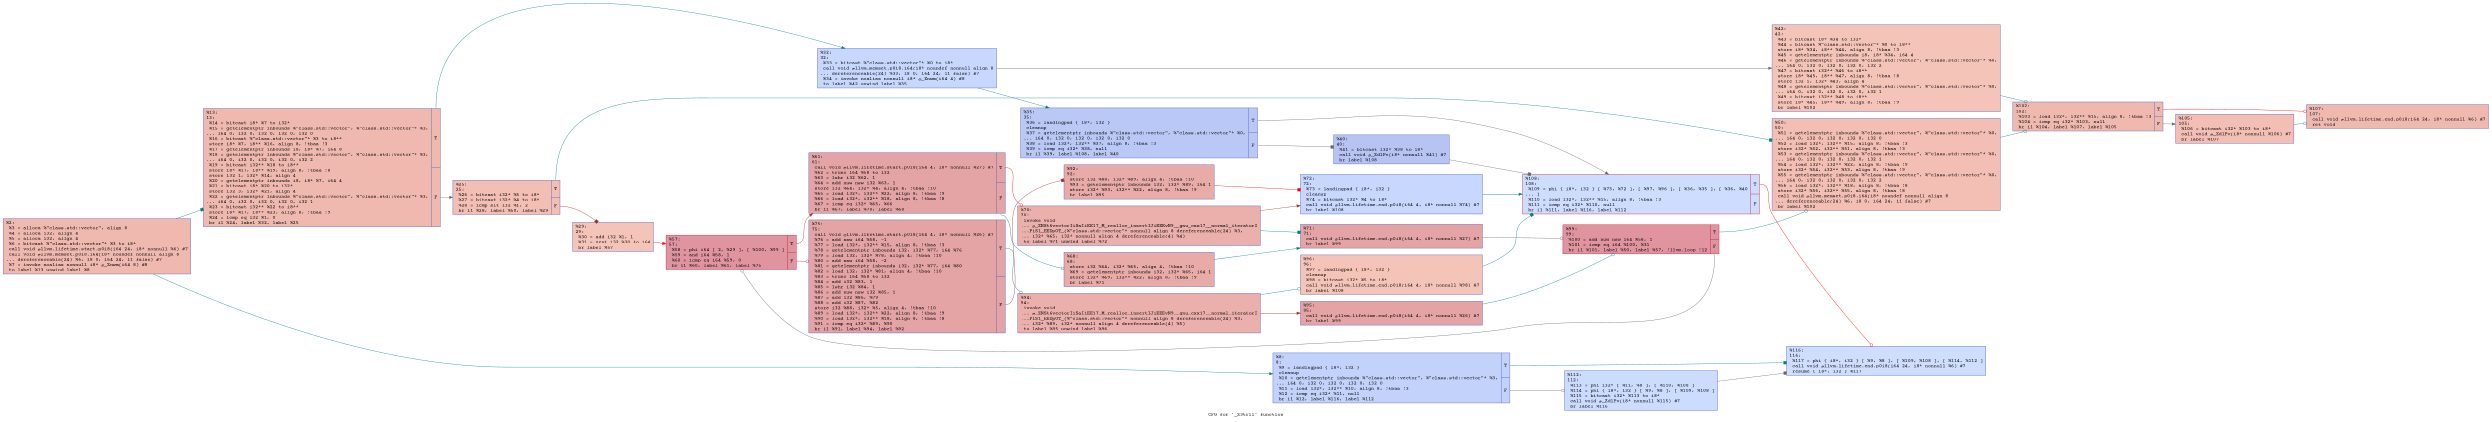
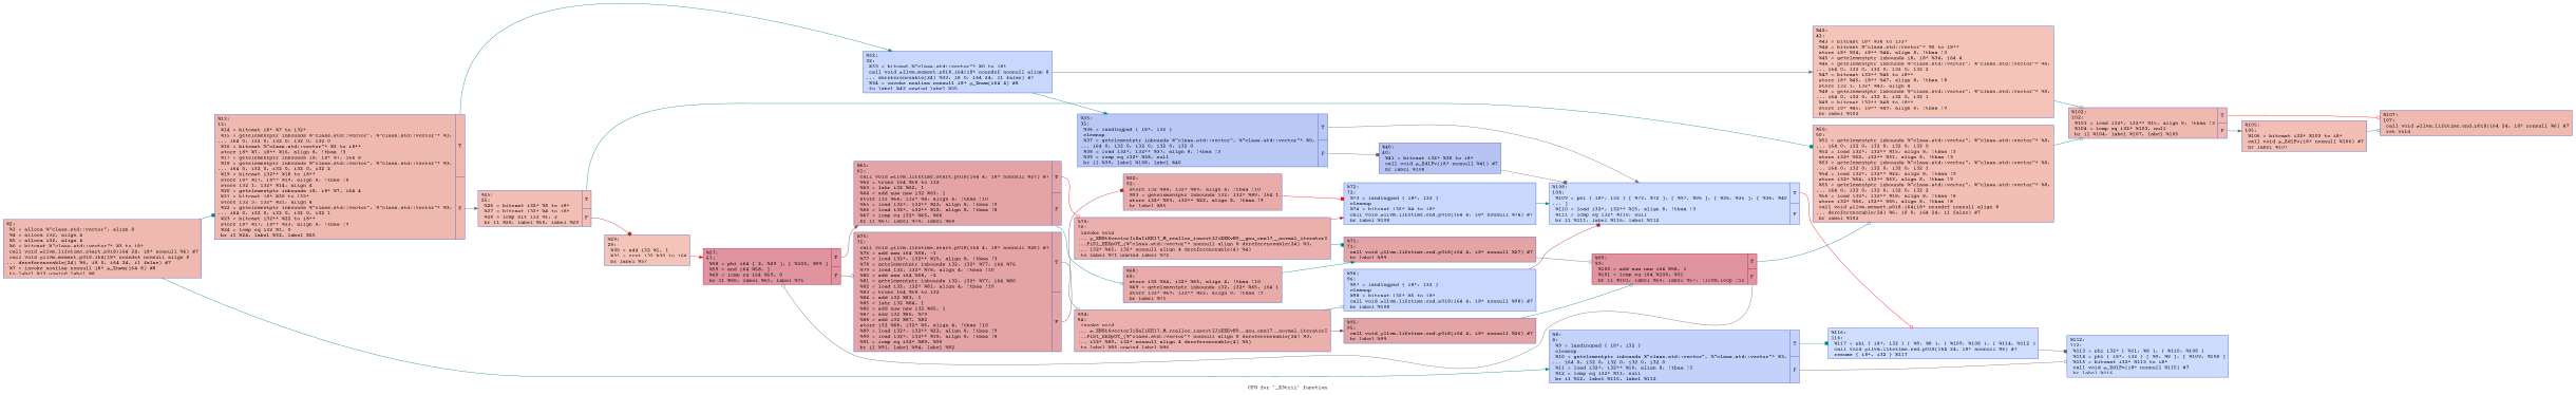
  digraph {
    fontname="Courier Prime"
    label="CFG for '_Z3trii' function"
    rankdir=LR
    node [color="#3d50c3ff" fillcolor="#de614d70" fontname="Courier Prime" shape=record style=filled]
    edge [arrowhead=odot color=teal fontname="Courier Prime"]
    n1 [label="{%2:\l  %3 = alloca %\"class.std::vector\", align 8\l  %4 = alloca i32, align 4\l  %5 = alloca i32, align 4\l  %6 = bitcast %\"class.std::vector\"* %3 to i8*\l  call void @llvm.lifetime.start.p0i8(i64 24, i8* nonnull %6) #7\l  call void @llvm.memset.p0i8.i64(i8* noundef nonnull align 8\l... dereferenceable(24) %6, i8 0, i64 24, i1 false) #7\l  %7 = invoke noalias nonnull i8* @_Znwm(i64 8) #8\l          to label %13 unwind label %8\l}"]
    n2 [label="{%13:\l13:                                               \l  %14 = bitcast i8* %7 to i32*\l  %15 = getelementptr inbounds %\"class.std::vector\", %\"class.std::vector\"* %3,\l... i64 0, i32 0, i32 0, i32 0, i32 0\l  %16 = bitcast %\"class.std::vector\"* %3 to i8**\l  store i8* %7, i8** %16, align 8, !tbaa !3\l  %17 = getelementptr inbounds i8, i8* %7, i64 8\l  %18 = getelementptr inbounds %\"class.std::vector\", %\"class.std::vector\"* %3,\l... i64 0, i32 0, i32 0, i32 0, i32 2\l  %19 = bitcast i32** %18 to i8**\l  store i8* %17, i8** %19, align 8, !tbaa !8\l  store i32 1, i32* %14, align 4\l  %20 = getelementptr inbounds i8, i8* %7, i64 4\l  %21 = bitcast i8* %20 to i32*\l  store i32 3, i32* %21, align 4\l  %22 = getelementptr inbounds %\"class.std::vector\", %\"class.std::vector\"* %3,\l... i64 0, i32 0, i32 0, i32 0, i32 1\l  %23 = bitcast i32** %22 to i8**\l  store i8* %17, i8** %23, align 8, !tbaa !9\l  %24 = icmp eq i32 %1, 0\l  br i1 %24, label %32, label %25\l|{<s0>T|<s1>F}}"]
    n3 [fillcolor="#779af770" label="{%8:\l8:                                                \l  %9 = landingpad \{ i8*, i32 \}\l          cleanup\l  %10 = getelementptr inbounds %\"class.std::vector\", %\"class.std::vector\"* %3,\l... i64 0, i32 0, i32 0, i32 0, i32 0\l  %11 = load i32*, i32** %10, align 8, !tbaa !3\l  %12 = icmp eq i32* %11, null\l  br i1 %12, label %116, label %112\l|{<s0>T|<s1>F}}"]
    n4 [fillcolor="#81a4fb70" label="{%32:\l32:                                               \l  %33 = bitcast %\"class.std::vector\"* %0 to i8*\l  call void @llvm.memset.p0i8.i64(i8* noundef nonnull align 8\l... dereferenceable(24) %33, i8 0, i64 24, i1 false) #7\l  %34 = invoke noalias nonnull i8* @_Znwm(i64 4) #8\l          to label %42 unwind label %35\l}"]
    n5 [fillcolor="#e36c5570" label="{%25:\l25:                                               \l  %26 = bitcast i32* %5 to i8*\l  %27 = bitcast i32* %4 to i8*\l  %28 = icmp slt i32 %1, 2\l  br i1 %28, label %50, label %29\l|{<s0>T|<s1>F}}"]
    n6 [fillcolor="#93b5fe70" label="{%116:\l116:                                              \l  %117 = phi \{ i8*, i32 \} [ %9, %8 ], [ %109, %108 ], [ %114, %112 ]\l  call void @llvm.lifetime.end.p0i8(i64 24, i8* nonnull %6) #7\l  resume \{ i8*, i32 \} %117\l}"]
    n7 [fillcolor="#8caffe70" label="{%112:\l112:                                              \l  %113 = phi i32* [ %11, %8 ], [ %110, %108 ]\l  %114 = phi \{ i8*, i32 \} [ %9, %8 ], [ %109, %108 ]\l  %115 = bitcast i32* %113 to i8*\l  call void @_ZdlPv(i8* nonnull %115) #7\l  br label %116\l}"]
    n8 [fillcolor="#e97a5f70" label="{%42:\l42:                                               \l  %43 = bitcast i8* %34 to i32*\l  %44 = bitcast %\"class.std::vector\"* %0 to i8**\l  store i8* %34, i8** %44, align 8, !tbaa !3\l  %45 = getelementptr inbounds i8, i8* %34, i64 4\l  %46 = getelementptr inbounds %\"class.std::vector\", %\"class.std::vector\"* %0,\l... i64 0, i32 0, i32 0, i32 0, i32 2\l  %47 = bitcast i32** %46 to i8**\l  store i8* %45, i8** %47, align 8, !tbaa !8\l  store i32 1, i32* %43, align 4\l  %48 = getelementptr inbounds %\"class.std::vector\", %\"class.std::vector\"* %0,\l... i64 0, i32 0, i32 0, i32 0, i32 1\l  %49 = bitcast i32** %48 to i8**\l  store i8* %45, i8** %49, align 8, !tbaa !9\l  br label %102\l}"]
    n9 [fillcolor="#6282ea70" label="{%35:\l35:                                               \l  %36 = landingpad \{ i8*, i32 \}\l          cleanup\l  %37 = getelementptr inbounds %\"class.std::vector\", %\"class.std::vector\"* %0,\l... i64 0, i32 0, i32 0, i32 0, i32 0\l  %38 = load i32*, i32** %37, align 8, !tbaa !3\l  %39 = icmp eq i32* %38, null\l  br i1 %39, label %108, label %40\l|{<s0>T|<s1>F}}"]
    n10 [fillcolor="#e36c5570" label="{%50:\l50:                                               \l  %51 = getelementptr inbounds %\"class.std::vector\", %\"class.std::vector\"* %0,\l... i64 0, i32 0, i32 0, i32 0, i32 0\l  %52 = load i32*, i32** %15, align 8, !tbaa !3\l  store i32* %52, i32** %51, align 8, !tbaa !3\l  %53 = getelementptr inbounds %\"class.std::vector\", %\"class.std::vector\"* %0,\l... i64 0, i32 0, i32 0, i32 0, i32 1\l  %54 = load i32*, i32** %22, align 8, !tbaa !9\l  store i32* %54, i32** %53, align 8, !tbaa !9\l  %55 = getelementptr inbounds %\"class.std::vector\", %\"class.std::vector\"* %0,\l... i64 0, i32 0, i32 0, i32 0, i32 2\l  %56 = load i32*, i32** %18, align 8, !tbaa !8\l  store i32* %56, i32** %55, align 8, !tbaa !8\l  call void @llvm.memset.p0i8.i64(i8* noundef nonnull align 8\l... dereferenceable(24) %6, i8 0, i64 24, i1 false) #7\l  br label %102\l}"]
    n11 [fillcolor="#e97a5f70" label="{%29:\l29:                                               \l  %30 = add i32 %1, 1\l  %31 = zext i32 %30 to i64\l  br label %57\l}"]
    n12 [label="{%102:\l102:                                              \l  %103 = load i32*, i32** %15, align 8, !tbaa !3\l  %104 = icmp eq i32* %103, null\l  br i1 %104, label %107, label %105\l|{<s0>T|<s1>F}}"]
-   n13 [color="#b70d28ff" fillcolor="#8fb1fe70" label="{%108:\l108:                                              \l  %109 = phi \{ i8*, i32 \} [ %73, %72 ], [ %97, %96 ], [ %36, %35 ], [ %36, %40\l... ]\l  %110 = load i32*, i32** %15, align 8, !tbaa !3\l  %111 = icmp eq i32* %110, null\l  br i1 %111, label %116, label %112\l|{<s0>T|<s1>F}}"]
+   n13 [fillcolor="#8fb1fe70" label="{%108:\l108:                                              \l  %109 = phi \{ i8*, i32 \} [ %73, %72 ], [ %97, %96 ], [ %36, %35 ], [ %36, %40\l... ]\l  %110 = load i32*, i32** %15, align 8, !tbaa !3\l  %111 = icmp eq i32* %110, null\l  br i1 %111, label %116, label %112\l|{<s0>T|<s1>F}}"]
    n14 [fillcolor="#5b7ae570" label="{%40:\l40:                                               \l  %41 = bitcast i32* %38 to i8*\l  call void @_ZdlPv(i8* nonnull %41) #7\l  br label %108\l}"]
    n15 [color="#b70d28ff" fillcolor="#b70d2870" label="{%57:\l57:                                               \l  %58 = phi i64 [ 2, %29 ], [ %100, %99 ]\l  %59 = and i64 %58, 1\l  %60 = icmp eq i64 %59, 0\l  br i1 %60, label %61, label %75\l|{<s0>T|<s1>F}}"]
    n16 [label="{%107:\l107:                                              \l  call void @llvm.lifetime.end.p0i8(i64 24, i8* nonnull %6) #7\l  ret void\l}"]
    n17 [fillcolor="#e36c5570" label="{%105:\l105:                                              \l  %106 = bitcast i32* %103 to i8*\l  call void @_ZdlPv(i8* nonnull %106) #7\l  br label %107\l}"]
    n18 [fillcolor="#c32e3170" label="{%61:\l61:                                               \l  call void @llvm.lifetime.start.p0i8(i64 4, i8* nonnull %27) #7\l  %62 = trunc i64 %58 to i32\l  %63 = lshr i32 %62, 1\l  %64 = add nuw nsw i32 %63, 1\l  store i32 %64, i32* %4, align 4, !tbaa !10\l  %65 = load i32*, i32** %22, align 8, !tbaa !9\l  %66 = load i32*, i32** %18, align 8, !tbaa !8\l  %67 = icmp eq i32* %65, %66\l  br i1 %67, label %70, label %68\l|{<s0>T|<s1>F}}"]
    n19 [fillcolor="#c32e3170" label="{%75:\l75:                                               \l  call void @llvm.lifetime.start.p0i8(i64 4, i8* nonnull %26) #7\l  %76 = add nsw i64 %58, -1\l  %77 = load i32*, i32** %15, align 8, !tbaa !3\l  %78 = getelementptr inbounds i32, i32* %77, i64 %76\l  %79 = load i32, i32* %78, align 4, !tbaa !10\l  %80 = add nsw i64 %58, -2\l  %81 = getelementptr inbounds i32, i32* %77, i64 %80\l  %82 = load i32, i32* %81, align 4, !tbaa !10\l  %83 = trunc i64 %58 to i32\l  %84 = add i32 %83, 1\l  %85 = lshr i32 %84, 1\l  %86 = add nuw nsw i32 %85, 1\l  %87 = add i32 %86, %79\l  %88 = add i32 %87, %82\l  store i32 %88, i32* %5, align 4, !tbaa !10\l  %89 = load i32*, i32** %22, align 8, !tbaa !9\l  %90 = load i32*, i32** %18, align 8, !tbaa !8\l  %91 = icmp eq i32* %89, %90\l  br i1 %91, label %94, label %92\l|{<s0>T|<s1>F}}"]
    n20 [fillcolor="#d24b4070" label="{%70:\l70:                                               \l  invoke void\l... @_ZNSt6vectorIiSaIiEE17_M_realloc_insertIJiEEEvN9__gnu_cxx17__normal_iteratorI\l...PiS1_EEDpOT_(%\"class.std::vector\"* nonnull align 8 dereferenceable(24) %3,\l... i32* %65, i32* nonnull align 4 dereferenceable(4) %4)\l          to label %71 unwind label %72\l}"]
    n21 [fillcolor="#cc403a70" label="{%68:\l68:                                               \l  store i32 %64, i32* %65, align 4, !tbaa !10\l  %69 = getelementptr inbounds i32, i32* %65, i64 1\l  store i32* %69, i32** %22, align 8, !tbaa !9\l  br label %71\l}"]
    n22 [fillcolor="#d24b4070" label="{%94:\l94:                                               \l  invoke void\l... @_ZNSt6vectorIiSaIiEE17_M_realloc_insertIJiEEEvN9__gnu_cxx17__normal_iteratorI\l...PiS1_EEDpOT_(%\"class.std::vector\"* nonnull align 8 dereferenceable(24) %3,\l... i32* %89, i32* nonnull align 4 dereferenceable(4) %5)\l          to label %95 unwind label %96\l}"]
    n23 [fillcolor="#cc403a70" label="{%92:\l92:                                               \l  store i32 %88, i32* %89, align 4, !tbaa !10\l  %93 = getelementptr inbounds i32, i32* %89, i64 1\l  store i32* %93, i32** %22, align 8, !tbaa !9\l  br label %95\l}"]
    n24 [fillcolor="#c32e3170" label="{%71:\l71:                                               \l  call void @llvm.lifetime.end.p0i8(i64 4, i8* nonnull %27) #7\l  br label %99\l}"]
    n25 [fillcolor="#81a4fb70" label="{%72:\l72:                                               \l  %73 = landingpad \{ i8*, i32 \}\l          cleanup\l  %74 = bitcast i32* %4 to i8*\l  call void @llvm.lifetime.end.p0i8(i64 4, i8* nonnull %74) #7\l  br label %108\l}"]
    n26 [fillcolor="#c32e3170" label="{%95:\l95:                                               \l  call void @llvm.lifetime.end.p0i8(i64 4, i8* nonnull %26) #7\l  br label %99\l}"]
-   n27 [fillcolor="#e97a5f70" label="{%96:\l96:                                               \l  %97 = landingpad \{ i8*, i32 \}\l          cleanup\l  %98 = bitcast i32* %5 to i8*\l  call void @llvm.lifetime.end.p0i8(i64 4, i8* nonnull %98) #7\l  br label %108\l}"]
+   n27 [fillcolor="#81a4fb70" label="{%96:\l96:                                               \l  %97 = landingpad \{ i8*, i32 \}\l          cleanup\l  %98 = bitcast i32* %5 to i8*\l  call void @llvm.lifetime.end.p0i8(i64 4, i8* nonnull %98) #7\l  br label %108\l}"]
    n28 [color="#b70d28ff" fillcolor="#b70d2870" label="{%99:\l99:                                               \l  %100 = add nuw nsw i64 %58, 1\l  %101 = icmp eq i64 %100, %31\l  br i1 %101, label %50, label %57, !llvm.loop !12\l|{<s0>T|<s1>F}}"]
    n1 -> n2 [arrowhead=box]
    n1 -> n3 [arrowhead=normal]
    n2 -> n4 [arrowhead=normal tailport=s0]
    n2 -> n5 [arrowhead=normal color=gray40 tailport=s1]
    n3 -> n6 [arrowhead=box tailport=s0]
    n3 -> n7 [color=gray40 tailport=s1]
    n4 -> n8 [arrowhead=normal color=gray40]
    n4 -> n9 [arrowhead=normal]
    n5 -> n10 [arrowhead=box tailport=s0]
    n5 -> n11 [arrowhead=box color=brown tailport=s1]
-   n7 -> n6 [arrowhead=box color=gray40]
+   n6 -> n7 [arrowhead=box color=gray40]
    n8 -> n12
    n9 -> n13 [arrowhead=normal color=gray40 tailport=s0]
    n9 -> n14 [arrowhead=box color=gray40 tailport=s1]
    n10 -> n12
    n11 -> n15 [arrowhead=normal color=red]
    n12 -> n16 [color=red tailport=s0]
    n12 -> n17 [arrowhead=normal color=gray40 tailport=s1]
    n13 -> n6 [color=red tailport=s0]
    n14 -> n13 [arrowhead=box color=gray40]
    n15 -> n18 [arrowhead=normal color=brown tailport=s0]
    n15 -> n19 [color=brown tailport=s1]
    n17 -> n16
    n18 -> n20 [color=red tailport=s0]
    n18 -> n21 [tailport=s1]
    n19 -> n22 [tailport=s0]
    n19 -> n23 [arrowhead=box color=brown tailport=s1]
    n20 -> n24 [arrowhead=box]
    n20 -> n25 [arrowhead=normal color=brown]
    n21 -> n24 [arrowhead=normal]
    n22 -> n26 [arrowhead=normal color=brown]
    n22 -> n27
    n23 -> n25 [arrowhead=box color=red]
    n24 -> n28 [color=gray40]
    n25 -> n13 [arrowhead=normal]
    n26 -> n28
-   n27 -> n13 [arrowhead=box]
+   n27 -> n13 [arrowhead=box color=brown]
    n28 -> n10 [tailport=s0]
    n28 -> n15 [color=gray40 tailport=s1]
  }
